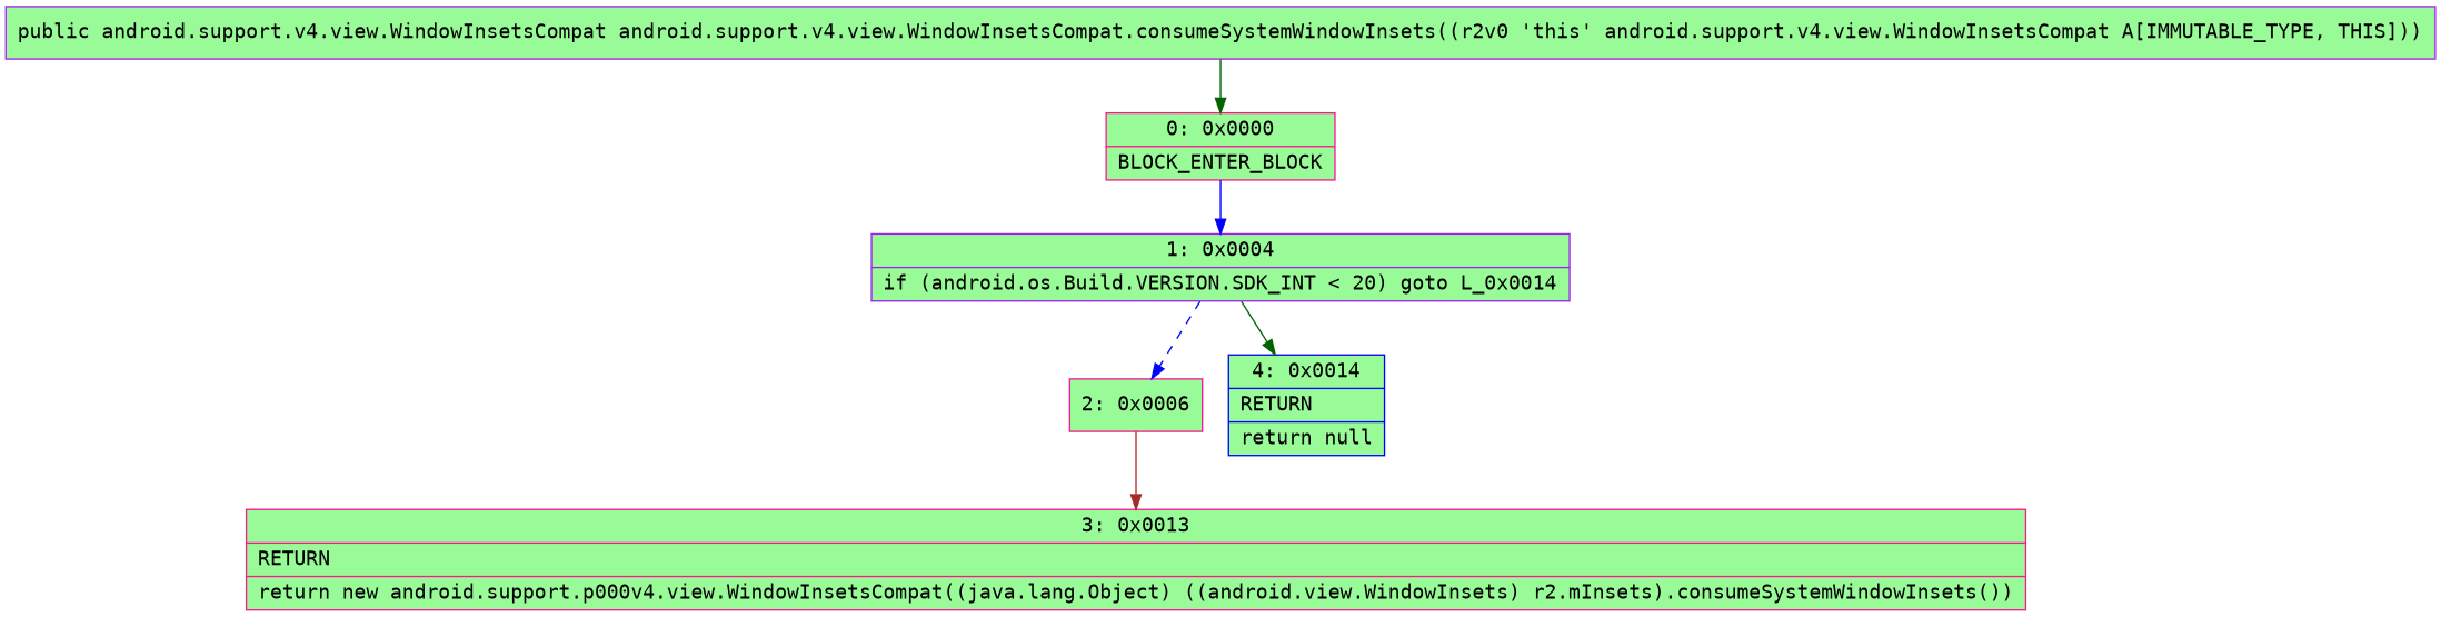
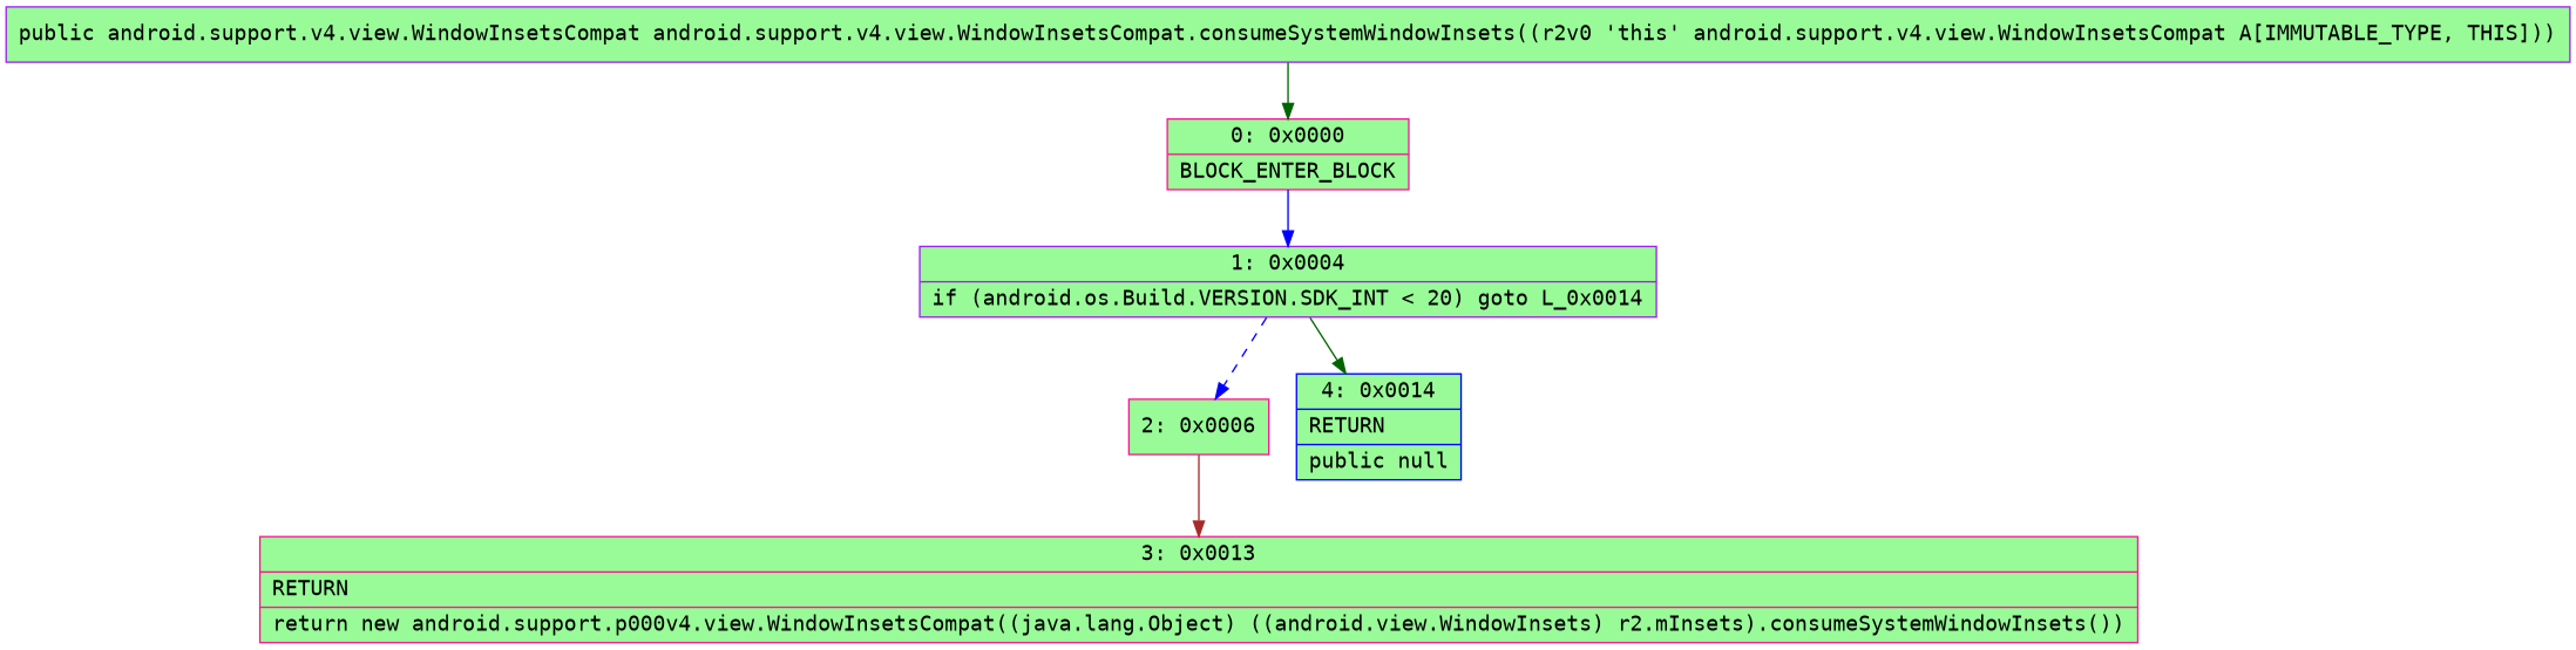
  digraph {
    fontname="DejaVu Sans Mono"
    node [color=deeppink fillcolor=palegreen fontname="DejaVu Sans Mono" shape=record style=filled]
    edge [color=blue fontname="DejaVu Sans Mono"]
    n1 [label="{0\:\ 0x0000|BLOCK_ENTER_BLOCK\l}"]
    n2 [color=purple label="{1\:\ 0x0004|if (android.os.Build.VERSION.SDK_INT \< 20) goto L_0x0014\l}"]
    n3 [label="{2\:\ 0x0006}"]
-   n4 [color=blue label="{4\:\ 0x0014|RETURN\l|return null\l}"]
+   n4 [color=blue label="{4\:\ 0x0014|RETURN\l|public null\l}"]
    n5 [label="{3\:\ 0x0013|RETURN\l|return new android.support.p000v4.view.WindowInsetsCompat((java.lang.Object) ((android.view.WindowInsets) r2.mInsets).consumeSystemWindowInsets())\l}"]
    n6 [color=purple label="{public android.support.v4.view.WindowInsetsCompat android.support.v4.view.WindowInsetsCompat.consumeSystemWindowInsets((r2v0 'this' android.support.v4.view.WindowInsetsCompat A[IMMUTABLE_TYPE, THIS])) }"]
    n1 -> n2
    n2 -> n3 [style=dashed]
    n2 -> n4 [color=darkgreen]
    n3 -> n5 [color=brown]
    n6 -> n1 [color=darkgreen]
  }
